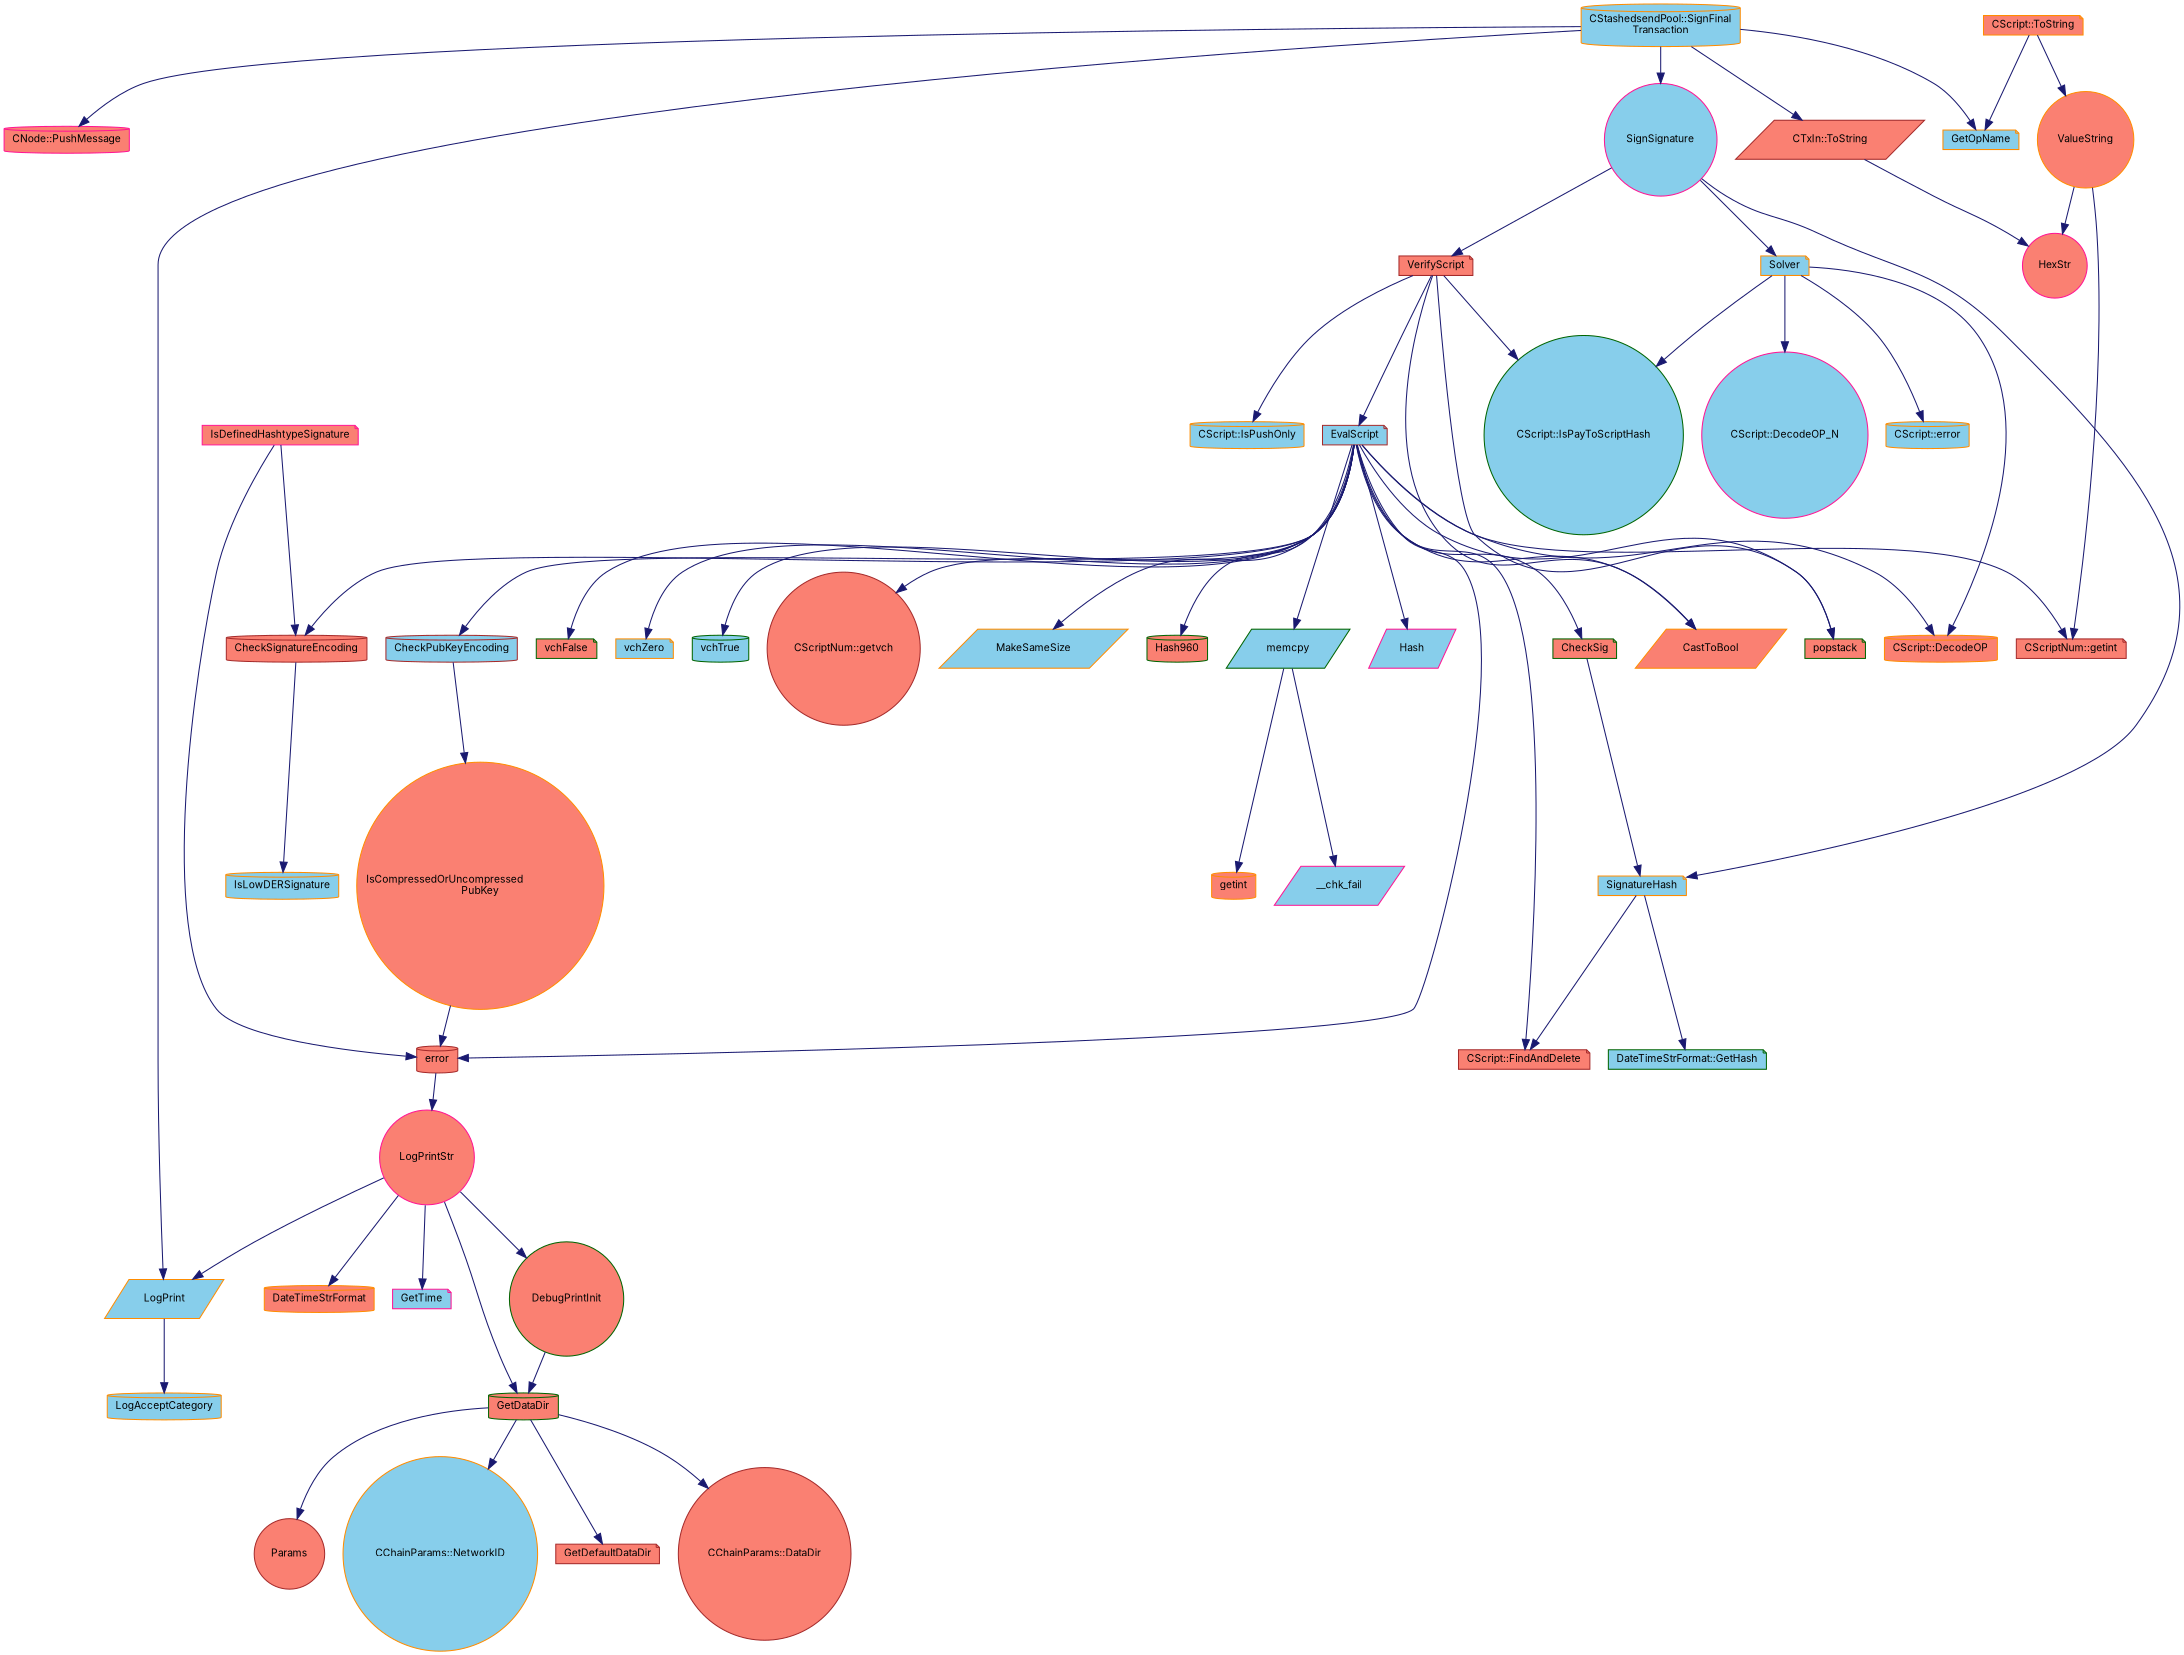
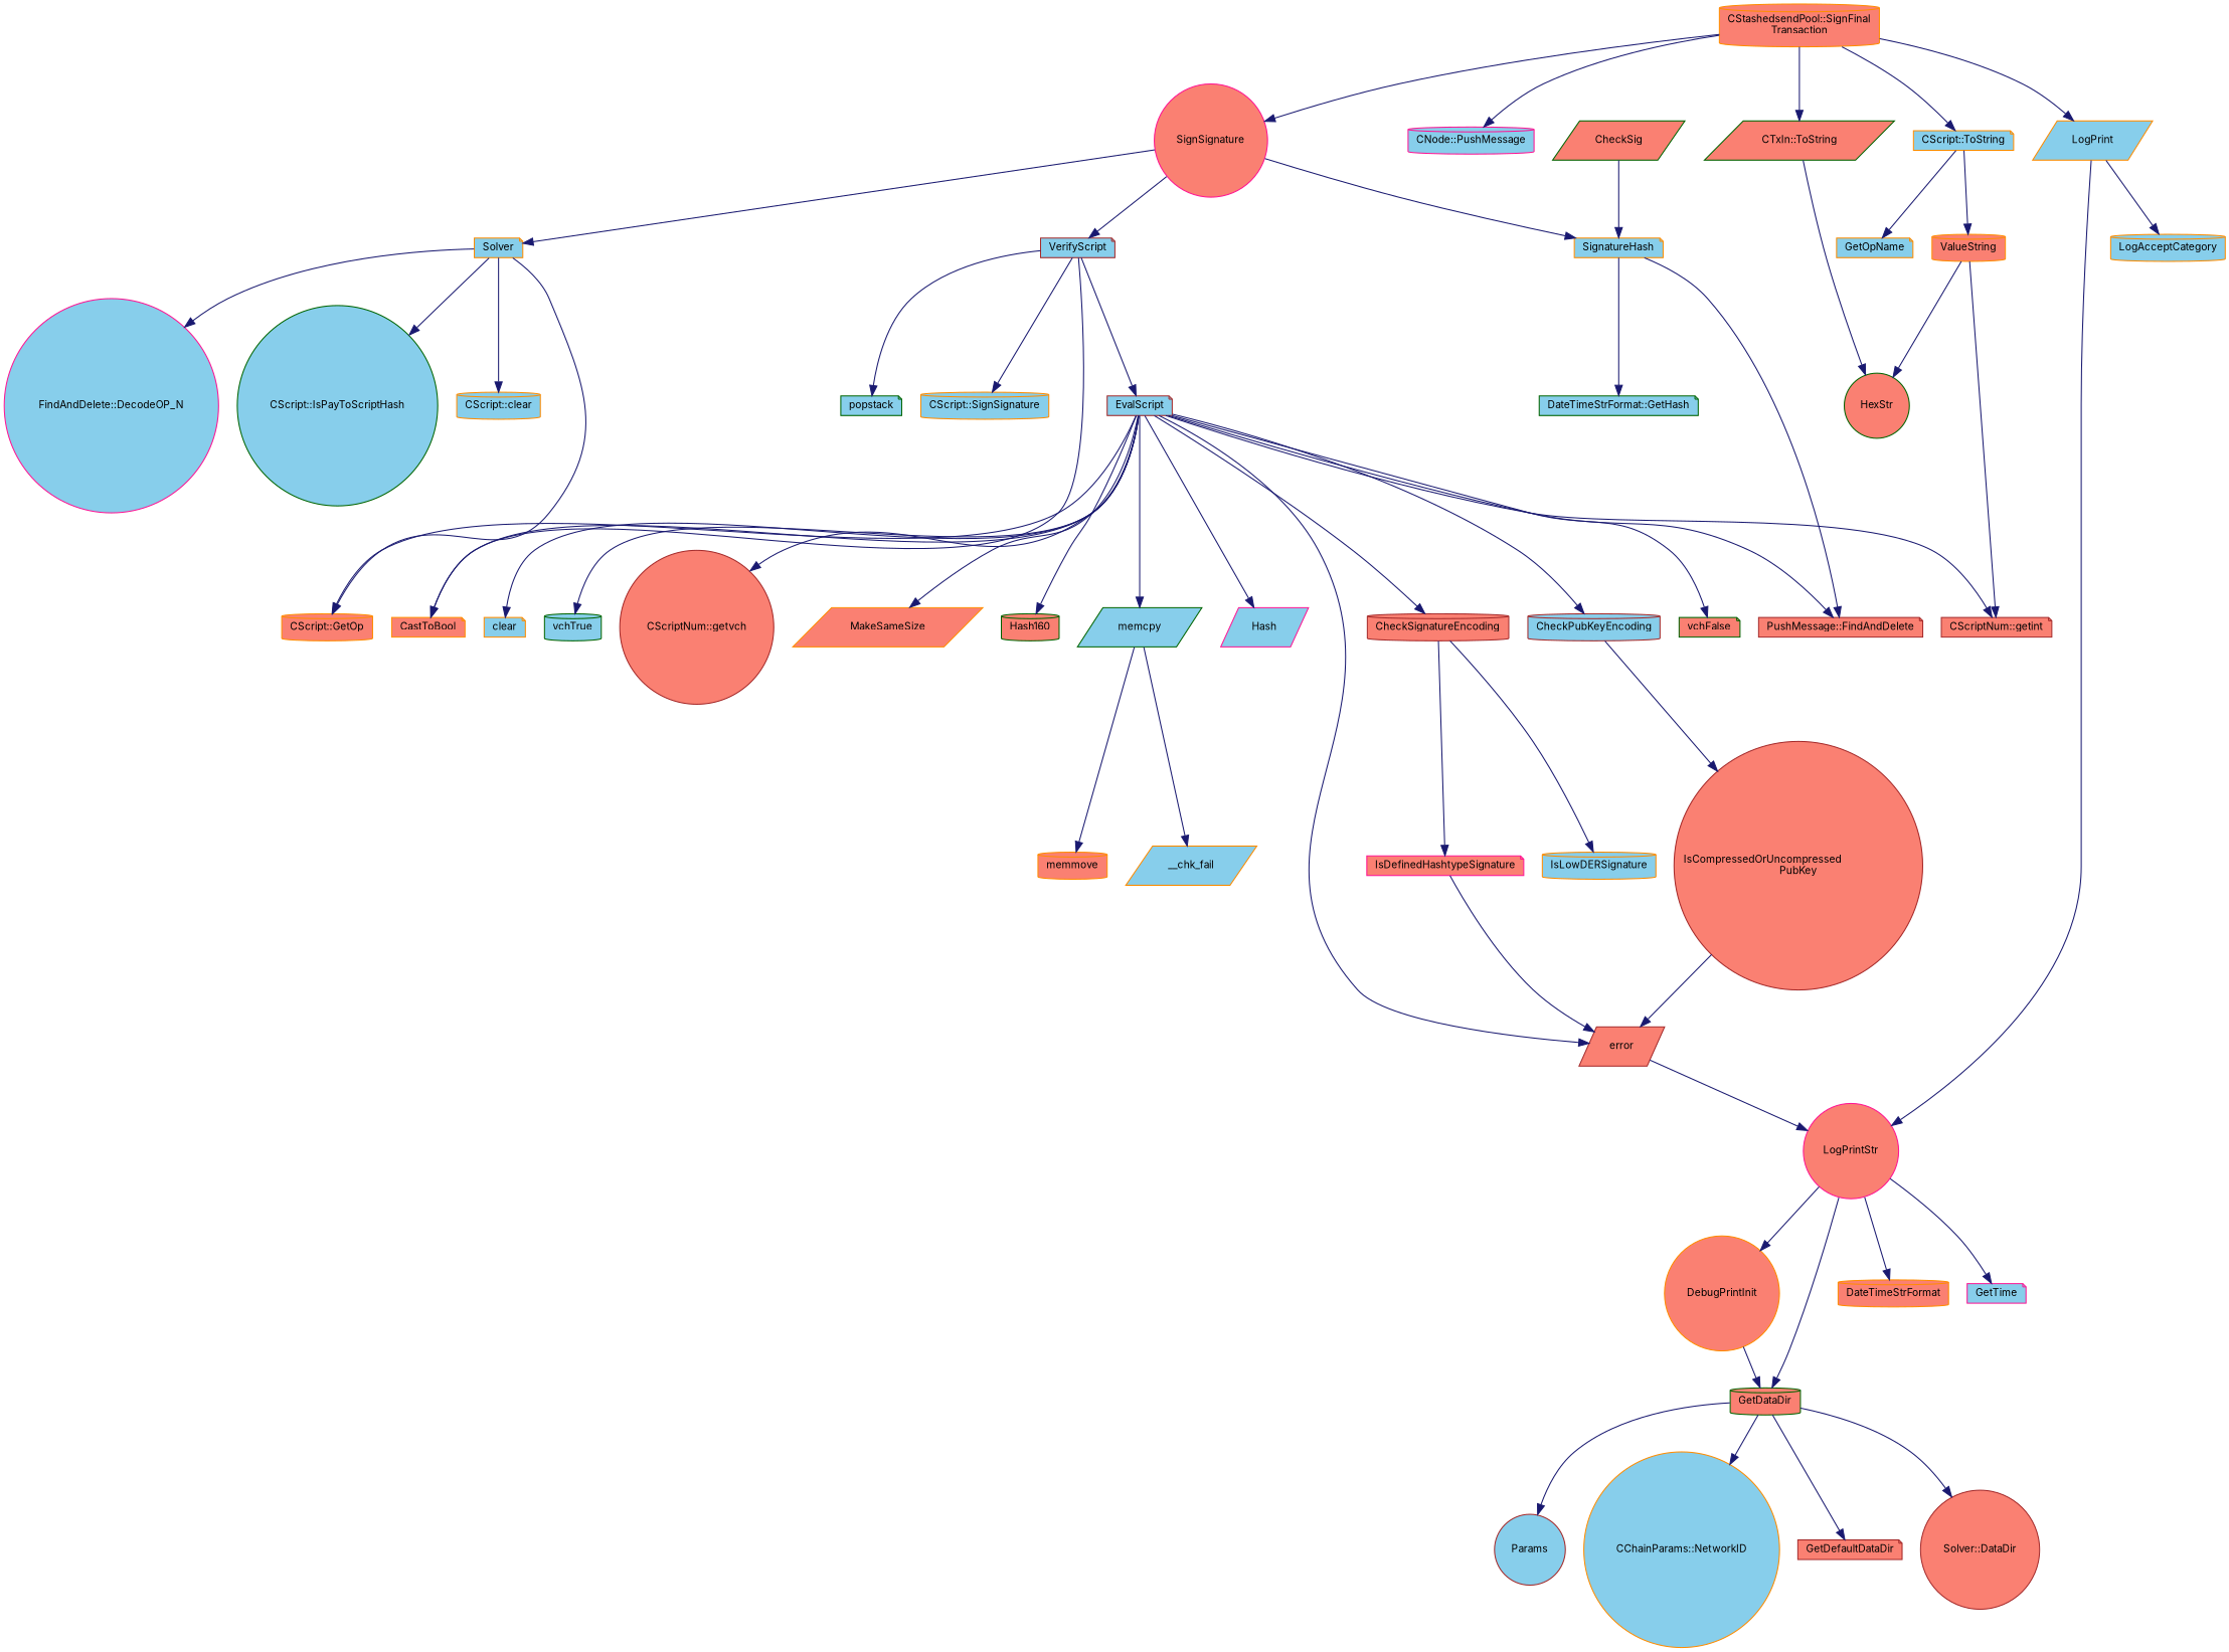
  digraph {
    fontname=Inter
    rankdir=TB
    node [color=darkorange fillcolor=skyblue fontname=Inter fontsize=10 shape=cylinder style=filled]
    edge [color=midnightblue fontname=Inter fontsize=10 labelfontname=Helvetica labelfontsize=10 style=solid]
-   n1 [fontcolor=black height=0.2 label="CStashedsendPool::SignFinal\lTransaction" width=0.4]
-   n2 [color=brown fillcolor=salmon height=0.2 label="CTxIn::ToString" shape=parallelogram width=0.4]
-   n3 [fillcolor=salmon height=0.2 label="CScript::ToString" shape=note width=0.4]
+   n1 [fillcolor=salmon fontcolor=black height=0.2 label="CStashedsendPool::SignFinal\lTransaction" width=0.4]
+   n2 [color=darkgreen fillcolor=salmon height=0.2 label="CTxIn::ToString" shape=parallelogram width=0.4]
+   n3 [height=0.2 label="CScript::ToString" shape=note width=0.4]
    n4 [height=0.2 label=LogPrint shape=parallelogram width=0.4]
-   n5 [color=deeppink height=0.2 label=SignSignature shape=circle width=0.4]
-   n6 [color=deeppink fillcolor=salmon height=0.2 label="CNode::PushMessage" width=0.4]
-   n7 [color=deeppink fillcolor=salmon height=0.2 label=HexStr shape=circle width=0.4]
-   n8 [fillcolor=salmon height=0.2 label=ValueString shape=circle width=0.4]
+   n5 [color=deeppink fillcolor=salmon height=0.2 label=SignSignature shape=circle width=0.4]
+   n6 [color=deeppink height=0.2 label="CNode::PushMessage" width=0.4]
+   n7 [color=darkgreen fillcolor=salmon height=0.2 label=HexStr shape=circle width=0.4]
+   n8 [fillcolor=salmon height=0.2 label=ValueString width=0.4]
    n9 [height=0.2 label=GetOpName shape=note width=0.4]
    n10 [height=0.2 label=LogAcceptCategory width=0.4]
    n11 [color=deeppink fillcolor=salmon height=0.2 label=LogPrintStr shape=circle width=0.4]
    n12 [height=0.2 label=SignatureHash shape=note width=0.4]
    n13 [height=0.2 label=Solver shape=note width=0.4]
-   n14 [color=brown fillcolor=salmon height=0.2 label=VerifyScript shape=note width=0.4]
+   n14 [color=brown height=0.2 label=VerifyScript shape=note width=0.4]
    n15 [color=brown fillcolor=salmon height=0.2 label="CScriptNum::getint" shape=note width=0.4]
-   n16 [color=darkgreen fillcolor=salmon height=0.2 label=DebugPrintInit shape=circle width=0.4]
+   n16 [fillcolor=salmon height=0.2 label=DebugPrintInit shape=circle width=0.4]
    n17 [color=darkgreen fillcolor=salmon height=0.2 label=GetDataDir width=0.4]
    n18 [fillcolor=salmon height=0.2 label=DateTimeStrFormat width=0.4]
    n19 [color=deeppink height=0.2 label=GetTime shape=note width=0.4]
-   n20 [color=brown fillcolor=salmon height=0.2 label=Params shape=circle width=0.4]
+   n20 [color=brown height=0.2 label=Params shape=circle width=0.4]
    n21 [height=0.2 label="CChainParams::NetworkID" shape=circle width=0.4]
    n22 [color=brown fillcolor=salmon height=0.2 label=GetDefaultDataDir shape=note width=0.4]
-   n23 [color=brown fillcolor=salmon height=0.2 label="CChainParams::DataDir" shape=circle width=0.4]
-   n24 [color=brown fillcolor=salmon height=0.2 label="CScript::FindAndDelete" shape=note width=0.4]
+   n23 [color=brown fillcolor=salmon height=0.2 label="Solver::DataDir" shape=circle width=0.4]
+   n24 [color=brown fillcolor=salmon height=0.2 label="PushMessage::FindAndDelete" shape=note width=0.4]
    n25 [color=darkgreen height=0.2 label="DateTimeStrFormat::GetHash" shape=note width=0.4]
    n26 [color=darkgreen height=0.2 label="CScript::IsPayToScriptHash" shape=circle width=0.4]
-   n27 [height=0.2 label="CScript::error" width=0.4]
-   n28 [fillcolor=salmon height=0.2 label="CScript::DecodeOP" width=0.4]
-   n29 [color=deeppink height=0.2 label="CScript::DecodeOP_N" shape=circle width=0.4]
+   n27 [height=0.2 label="CScript::clear" width=0.4]
+   n28 [fillcolor=salmon height=0.2 label="CScript::GetOp" width=0.4]
+   n29 [color=deeppink height=0.2 label="FindAndDelete::DecodeOP_N" shape=circle width=0.4]
    n30 [color=brown height=0.2 label=EvalScript shape=note width=0.4]
-   n31 [fillcolor=salmon height=0.2 label=CastToBool shape=parallelogram width=0.4]
-   n32 [color=darkgreen fillcolor=salmon height=0.2 label=popstack shape=note width=0.4]
-   n33 [height=0.2 label="CScript::IsPushOnly" width=0.4]
+   n31 [fillcolor=salmon height=0.2 label=CastToBool shape=note width=0.4]
+   n32 [color=darkgreen height=0.2 label=popstack shape=note width=0.4]
+   n33 [height=0.2 label="CScript::SignSignature" width=0.4]
    n34 [color=darkgreen fillcolor=salmon height=0.2 label=vchFalse shape=note width=0.4]
-   n35 [height=0.2 label=vchZero shape=note width=0.4]
+   n35 [height=0.2 label=clear shape=note width=0.4]
    n36 [color=darkgreen height=0.2 label=vchTrue width=0.4]
    n37 [color=brown fillcolor=salmon height=0.2 label="CScriptNum::getvch" shape=circle width=0.4]
-   n38 [height=0.2 label=MakeSameSize shape=parallelogram width=0.4]
-   n39 [color=darkgreen fillcolor=salmon height=0.2 label=Hash960 width=0.4]
+   n38 [fillcolor=salmon height=0.2 label=MakeSameSize shape=parallelogram width=0.4]
+   n39 [color=darkgreen fillcolor=salmon height=0.2 label=Hash160 width=0.4]
    n40 [color=darkgreen height=0.2 label=memcpy shape=parallelogram width=0.4]
    n41 [color=deeppink height=0.2 label=Hash shape=parallelogram width=0.4]
    n42 [color=brown fillcolor=salmon height=0.2 label=CheckSignatureEncoding width=0.4]
-   n43 [color=brown fillcolor=salmon height=0.2 label=error width=0.4]
+   n43 [color=brown fillcolor=salmon height=0.2 label=error shape=parallelogram width=0.4]
    n44 [color=brown height=0.2 label=CheckPubKeyEncoding width=0.4]
-   n45 [color=darkgreen fillcolor=salmon height=0.2 label=CheckSig shape=note width=0.4]
-   n46 [fillcolor=salmon height=0.2 label=getint width=0.4]
-   n47 [color=deeppink height=0.2 label=__chk_fail shape=parallelogram width=0.4]
+   n45 [color=darkgreen fillcolor=salmon height=0.2 label=CheckSig shape=parallelogram width=0.4]
+   n46 [fillcolor=salmon height=0.2 label=memmove width=0.4]
+   n47 [height=0.2 label=__chk_fail shape=parallelogram width=0.4]
    n48 [height=0.2 label=IsLowDERSignature width=0.4]
    n49 [color=deeppink fillcolor=salmon height=0.2 label=IsDefinedHashtypeSignature shape=note width=0.4]
-   n50 [fillcolor=salmon height=0.2 label="IsCompressedOrUncompressed\lPubKey" shape=circle width=0.4]
+   n50 [color=brown fillcolor=salmon height=0.2 label="IsCompressedOrUncompressed\lPubKey" shape=circle width=0.4]
    n1 -> n2
-   n1 -> n9
+   n1 -> n3
    n1 -> n4
    n1 -> n5
    n1 -> n6
    n2 -> n7
    n3 -> n8
    n3 -> n9
    n4 -> n10
-   n11 -> n4
+   n4 -> n11
    n5 -> n12
    n5 -> n13
    n5 -> n14
    n8 -> n7
    n8 -> n15
    n11 -> n16
    n11 -> n17
    n11 -> n18
    n11 -> n19
    n12 -> n24
    n12 -> n25
    n13 -> n26
    n13 -> n27
    n13 -> n28
    n13 -> n29
-   n14 -> n26
    n14 -> n30
    n14 -> n31
    n14 -> n32
    n14 -> n33
    n16 -> n17
    n17 -> n20
    n17 -> n21
    n17 -> n22
    n17 -> n23
    n30 -> n15
    n30 -> n24
    n30 -> n28
    n30 -> n31
-   n30 -> n32
    n30 -> n34
    n30 -> n35
    n30 -> n36
    n30 -> n37
    n30 -> n38
    n30 -> n39
    n30 -> n40
    n30 -> n41
    n30 -> n42
    n30 -> n43
    n30 -> n44
-   n30 -> n45
    n40 -> n46
    n40 -> n47
    n42 -> n48
-   n49 -> n42
+   n42 -> n49
    n43 -> n11
    n44 -> n50
    n45 -> n12
    n49 -> n43
    n50 -> n43
  }
